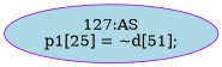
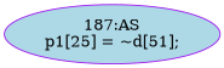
  strict digraph {
-   n1 [ast="<pyverilog.vparser.ast.Assign object at 0x7f40783b4fd0>" def_var="['p1']" fillcolor=lightblue label="127:AS\np1[25] = ~d[51];" statements="[]" style=filled typ=Assign use_var="['d']" color=purple]
+   n1 [ast="<pyverilog.vparser.ast.Assign object at 0x7f40783b4fd0>" def_var="['p1']" fillcolor=lightblue label="187:AS\np1[25] = ~d[51];" statements="[]" style=filled typ=Assign use_var="['d']" color=purple]
  }
